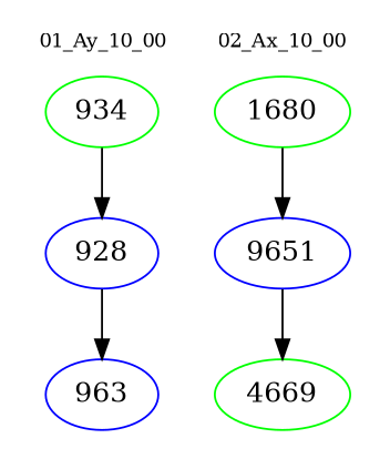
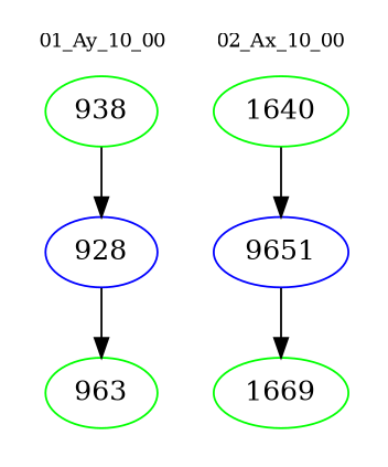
  digraph {
    node [color=green]
    edge [color=black]
-   n1 [label=934]
+   n1 [label=938]
    n2 [color=blue label=928]
-   n3 [color=blue label=963]
-   n4 [label=1680]
+   n3 [label=963]
+   n4 [label=1640]
    n5 [color=blue label=9651]
-   n6 [label=4669]
+   n6 [label=1669]
    subgraph cluster_1 {
      color=white
      fontsize=10
      label="01_Ay_10_00"
      n1
      n2
      n3
    }
    subgraph cluster_2 {
      color=white
      fontsize=10
      label="02_Ax_10_00"
      n4
      n5
      n6
    }
    n1 -> n2
    n2 -> n3
    n4 -> n5
    n5 -> n6
  }
